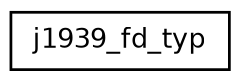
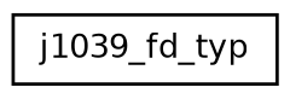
  digraph {
    rankdir=LR
-   n1 [color=black fillcolor=white fontname=Helvetica fontsize=10 height=0.2 label=j1939_fd_typ shape=record style=filled width=0.4]
+   n1 [color=black fillcolor=white fontname=Helvetica fontsize=10 height=0.2 label=j1039_fd_typ shape=record style=filled width=0.4]
  }
